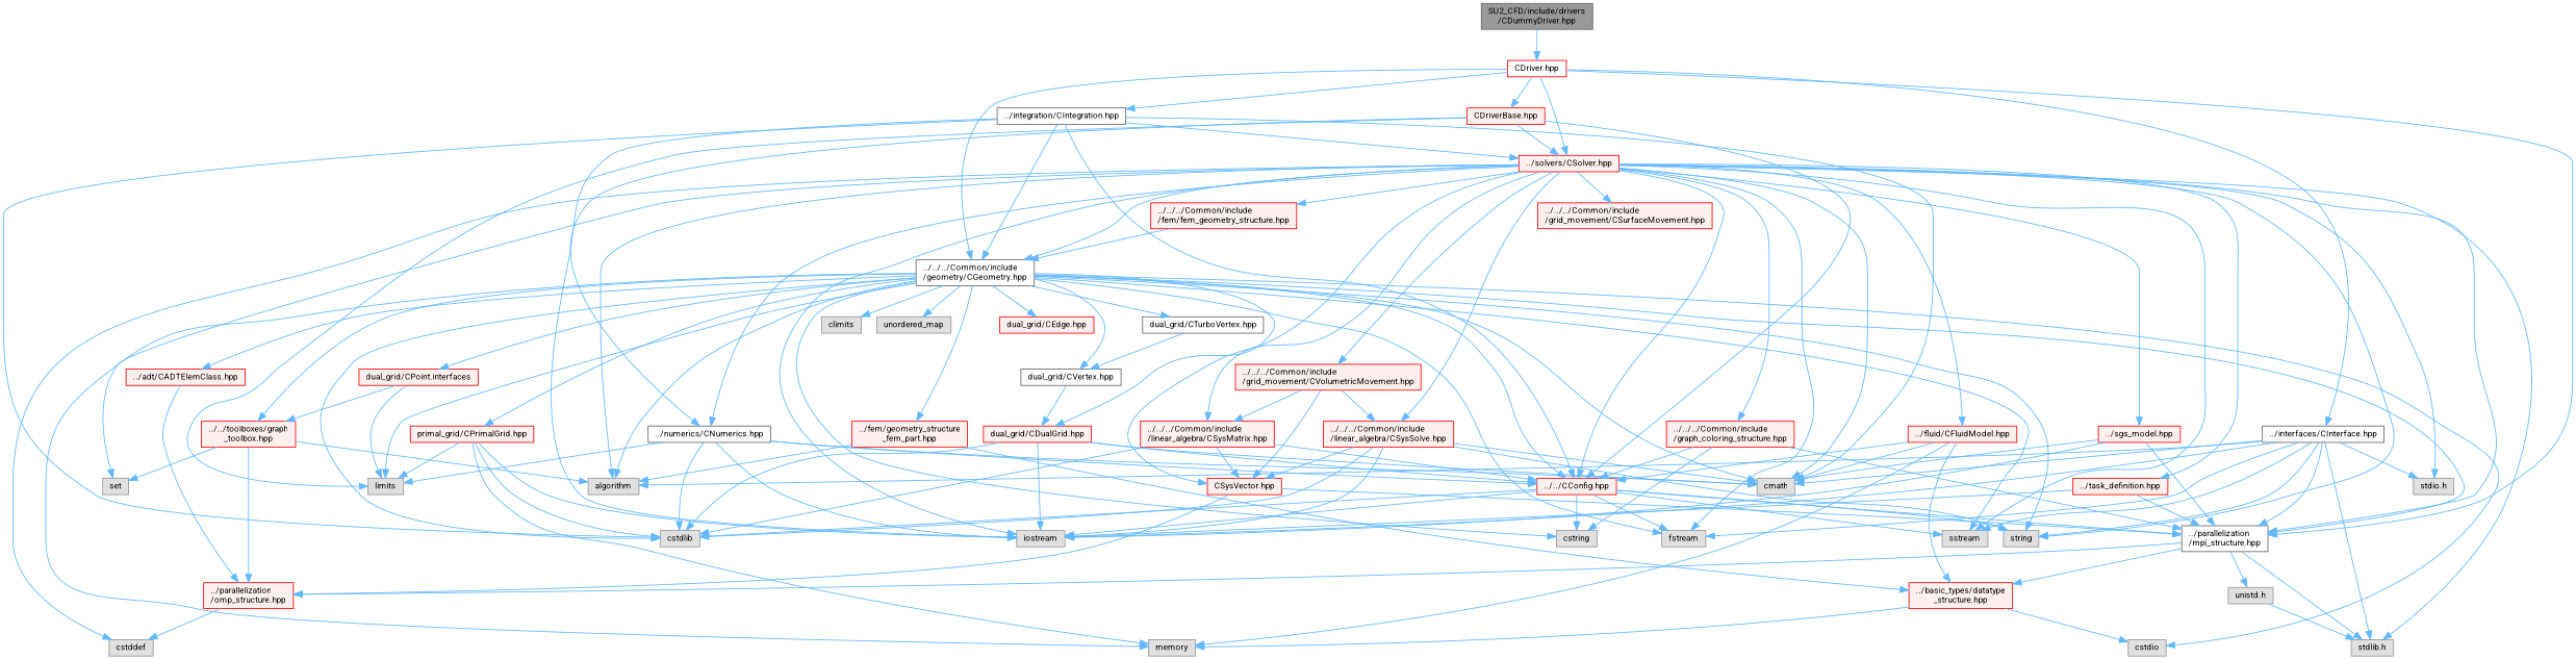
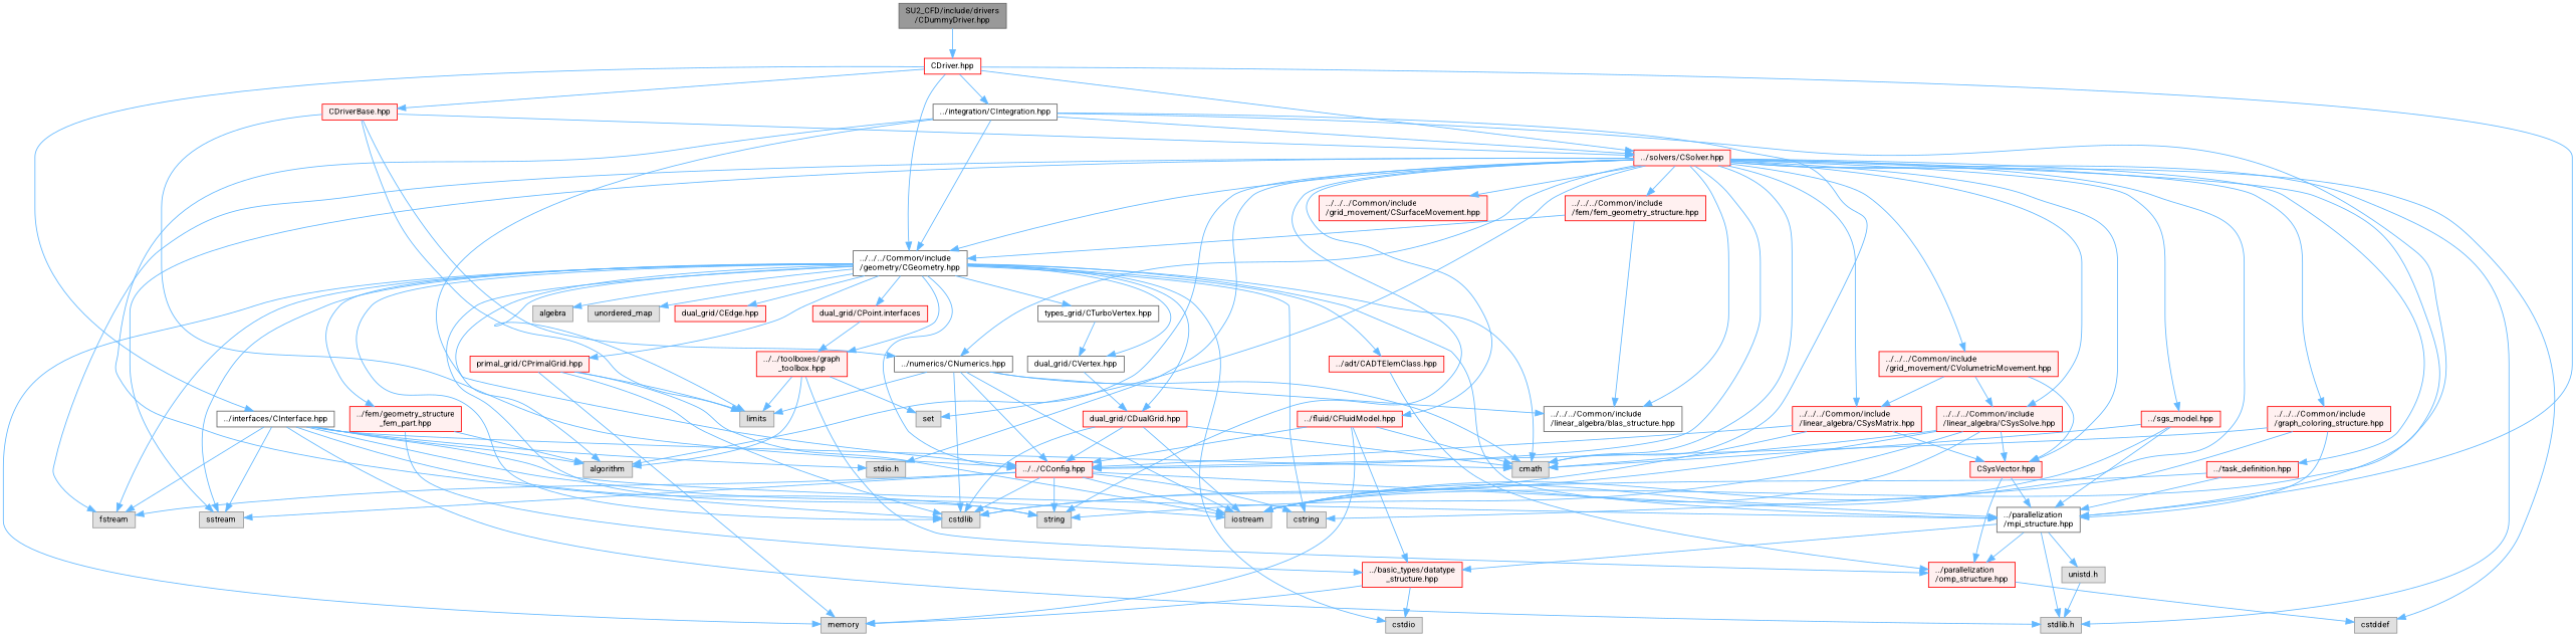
  digraph {
    fontname=Roboto
    node [color=red fillcolor="#FFF0F0" fontname=Roboto fontsize=10 shape=box style=filled]
    edge [color=steelblue1 fontname=Roboto fontsize=10 labelfontname=Helvetica labelfontsize=10 style=solid]
    n1 [color=gray40 fillcolor=grey60 fontcolor=black height=0.2 label="SU2_CFD/include/drivers\l/CDummyDriver.hpp" width=0.4]
    n2 [fillcolor=white height=0.2 label="CDriver.hpp" width=0.4]
    n3 [color=grey40 fillcolor=white height=0.2 label="../../../Common/include\l/geometry/CGeometry.hpp" width=0.4]
    n4 [color=grey40 fillcolor=white height=0.2 label="../parallelization\l/mpi_structure.hpp" width=0.4]
    n5 [color=grey40 fillcolor=white height=0.2 label="../integration/CIntegration.hpp" width=0.4]
    n6 [height=0.2 label="../solvers/CSolver.hpp" width=0.4]
    n7 [color=grey40 fillcolor=white height=0.2 label="../interfaces/CInterface.hpp" width=0.4]
    n8 [height=0.2 label="CDriverBase.hpp" width=0.4]
    n9 [color=grey60 fillcolor="#E0E0E0" height=0.2 label=limits width=0.4]
    n10 [color=grey60 fillcolor="#E0E0E0" height=0.2 label=cstdio width=0.4]
    n11 [color=grey60 fillcolor="#E0E0E0" height=0.2 label=string width=0.4]
    n12 [color=grey60 fillcolor="#E0E0E0" height=0.2 label=fstream width=0.4]
    n13 [color=grey60 fillcolor="#E0E0E0" height=0.2 label=sstream width=0.4]
    n14 [color=grey60 fillcolor="#E0E0E0" height=0.2 label=cmath width=0.4]
    n15 [color=grey60 fillcolor="#E0E0E0" height=0.2 label=algorithm width=0.4]
    n16 [color=grey60 fillcolor="#E0E0E0" height=0.2 label=cstring width=0.4]
    n17 [color=grey60 fillcolor="#E0E0E0" height=0.2 label=cstdlib width=0.4]
-   n18 [color=grey60 fillcolor="#E0E0E0" height=0.2 label=climits width=0.4]
+   n18 [color=grey60 fillcolor="#E0E0E0" height=0.2 label=algebra width=0.4]
    n19 [color=grey60 fillcolor="#E0E0E0" height=0.2 label=memory width=0.4]
    n20 [color=grey60 fillcolor="#E0E0E0" height=0.2 label=unordered_map width=0.4]
    n21 [height=0.2 label="primal_grid/CPrimalGrid.hpp" width=0.4]
    n22 [height=0.2 label="dual_grid/CDualGrid.hpp" width=0.4]
    n23 [height=0.2 label="../../CConfig.hpp" width=0.4]
    n24 [height=0.2 label="dual_grid/CPoint.interfaces" width=0.4]
    n25 [height=0.2 label="../../toolboxes/graph\l_toolbox.hpp" width=0.4]
    n26 [height=0.2 label="dual_grid/CEdge.hpp" width=0.4]
    n27 [color=grey40 fillcolor=white height=0.2 label="dual_grid/CVertex.hpp" width=0.4]
-   n28 [color=grey40 fillcolor=white height=0.2 label="dual_grid/CTurboVertex.hpp" width=0.4]
+   n28 [color=grey40 fillcolor=white height=0.2 label="types_grid/CTurboVertex.hpp" width=0.4]
    n29 [height=0.2 label="../fem/geometry_structure\l_fem_part.hpp" width=0.4]
    n30 [height=0.2 label="../adt/CADTElemClass.hpp" width=0.4]
    n31 [color=grey60 fillcolor="#E0E0E0" height=0.2 label="stdlib.h" width=0.4]
    n32 [height=0.2 label="../basic_types/datatype\l_structure.hpp" width=0.4]
    n33 [color=grey60 fillcolor="#E0E0E0" height=0.2 label="unistd.h" width=0.4]
    n34 [height=0.2 label="../parallelization\l/omp_structure.hpp" width=0.4]
    n35 [color=grey60 fillcolor="#E0E0E0" height=0.2 label=iostream width=0.4]
    n36 [color=grey60 fillcolor="#E0E0E0" height=0.2 label=cstddef width=0.4]
    n37 [color=grey60 fillcolor="#E0E0E0" height=0.2 label=set width=0.4]
    n38 [color=grey60 fillcolor="#E0E0E0" height=0.2 label="stdio.h" width=0.4]
    n39 [height=0.2 label="../fluid/CFluidModel.hpp" width=0.4]
    n40 [height=0.2 label="../task_definition.hpp" width=0.4]
    n41 [color=grey40 fillcolor=white height=0.2 label="../numerics/CNumerics.hpp" width=0.4]
+   n42 [color=grey40 fillcolor=white height=0.2 label="../../../Common/include\l/linear_algebra/blas_structure.hpp" width=0.4]
    n43 [height=0.2 label="../sgs_model.hpp" width=0.4]
    n44 [height=0.2 label="../../../Common/include\l/fem/fem_geometry_structure.hpp" width=0.4]
    n45 [height=0.2 label="../../../Common/include\l/linear_algebra/CSysMatrix.hpp" width=0.4]
    n46 [height=0.2 label="CSysVector.hpp" width=0.4]
    n47 [height=0.2 label="../../../Common/include\l/linear_algebra/CSysSolve.hpp" width=0.4]
    n48 [height=0.2 label="../../../Common/include\l/grid_movement/CSurfaceMovement.hpp" width=0.4]
    n49 [height=0.2 label="../../../Common/include\l/grid_movement/CVolumetricMovement.hpp" width=0.4]
    n50 [height=0.2 label="../../../Common/include\l/graph_coloring_structure.hpp" width=0.4]
    n1 -> n2
    n2 -> n3
    n2 -> n4
    n2 -> n5
    n2 -> n6
    n2 -> n7
    n2 -> n8
    n3 -> n4
    n3 -> n9
    n3 -> n10
    n3 -> n11
    n3 -> n12
    n3 -> n13
    n3 -> n14
    n3 -> n15
    n3 -> n16
    n3 -> n17
    n3 -> n18
    n3 -> n19
    n3 -> n20
    n3 -> n21
    n3 -> n22
    n3 -> n23
    n3 -> n24
    n3 -> n25
    n3 -> n26
    n3 -> n27
    n3 -> n28
    n3 -> n29
    n3 -> n30
    n4 -> n31
    n4 -> n32
    n4 -> n33
    n4 -> n34
    n5 -> n3
    n5 -> n6
    n5 -> n14
    n5 -> n17
    n5 -> n23
    n5 -> n35
    n6 -> n3
    n6 -> n4
    n6 -> n11
    n6 -> n12
    n6 -> n13
    n6 -> n14
    n6 -> n15
    n6 -> n23
    n6 -> n31
    n6 -> n35
    n6 -> n36
    n6 -> n37
    n6 -> n38
    n6 -> n39
    n6 -> n40
    n6 -> n41
+   n6 -> n42
    n6 -> n43
    n6 -> n44
    n6 -> n45
    n6 -> n46
    n6 -> n47
    n6 -> n48
    n6 -> n49
    n6 -> n50
    n7 -> n4
    n7 -> n11
    n7 -> n12
    n7 -> n13
    n7 -> n14
    n7 -> n15
    n7 -> n31
    n7 -> n35
    n7 -> n38
    n8 -> n6
    n8 -> n9
    n8 -> n23
    n8 -> n41
    n21 -> n9
    n21 -> n17
    n21 -> n19
    n21 -> n35
    n22 -> n14
    n22 -> n17
    n22 -> n23
    n22 -> n35
    n23 -> n4
    n23 -> n11
    n23 -> n12
    n23 -> n13
    n23 -> n16
    n23 -> n17
    n23 -> n35
    n24 -> n25
-   n24 -> n9
+   n25 -> n9
    n25 -> n15
    n25 -> n34
    n25 -> n37
    n27 -> n22
    n28 -> n27
    n29 -> n15
    n29 -> n32
    n30 -> n34
    n32 -> n10
    n32 -> n19
    n33 -> n31
    n34 -> n36
    n39 -> n14
    n39 -> n19
    n39 -> n23
    n39 -> n32
    n40 -> n4
    n40 -> n35
    n41 -> n9
    n41 -> n14
    n41 -> n17
    n41 -> n23
    n41 -> n35
+   n41 -> n42
    n43 -> n4
    n43 -> n14
    n43 -> n35
    n44 -> n3
+   n44 -> n42
    n45 -> n17
    n45 -> n23
    n45 -> n46
    n46 -> n4
    n46 -> n34
    n47 -> n11
    n47 -> n14
    n47 -> n17
    n47 -> n35
    n47 -> n46
    n49 -> n45
    n49 -> n46
    n49 -> n47
    n50 -> n4
    n50 -> n16
    n50 -> n23
  }
